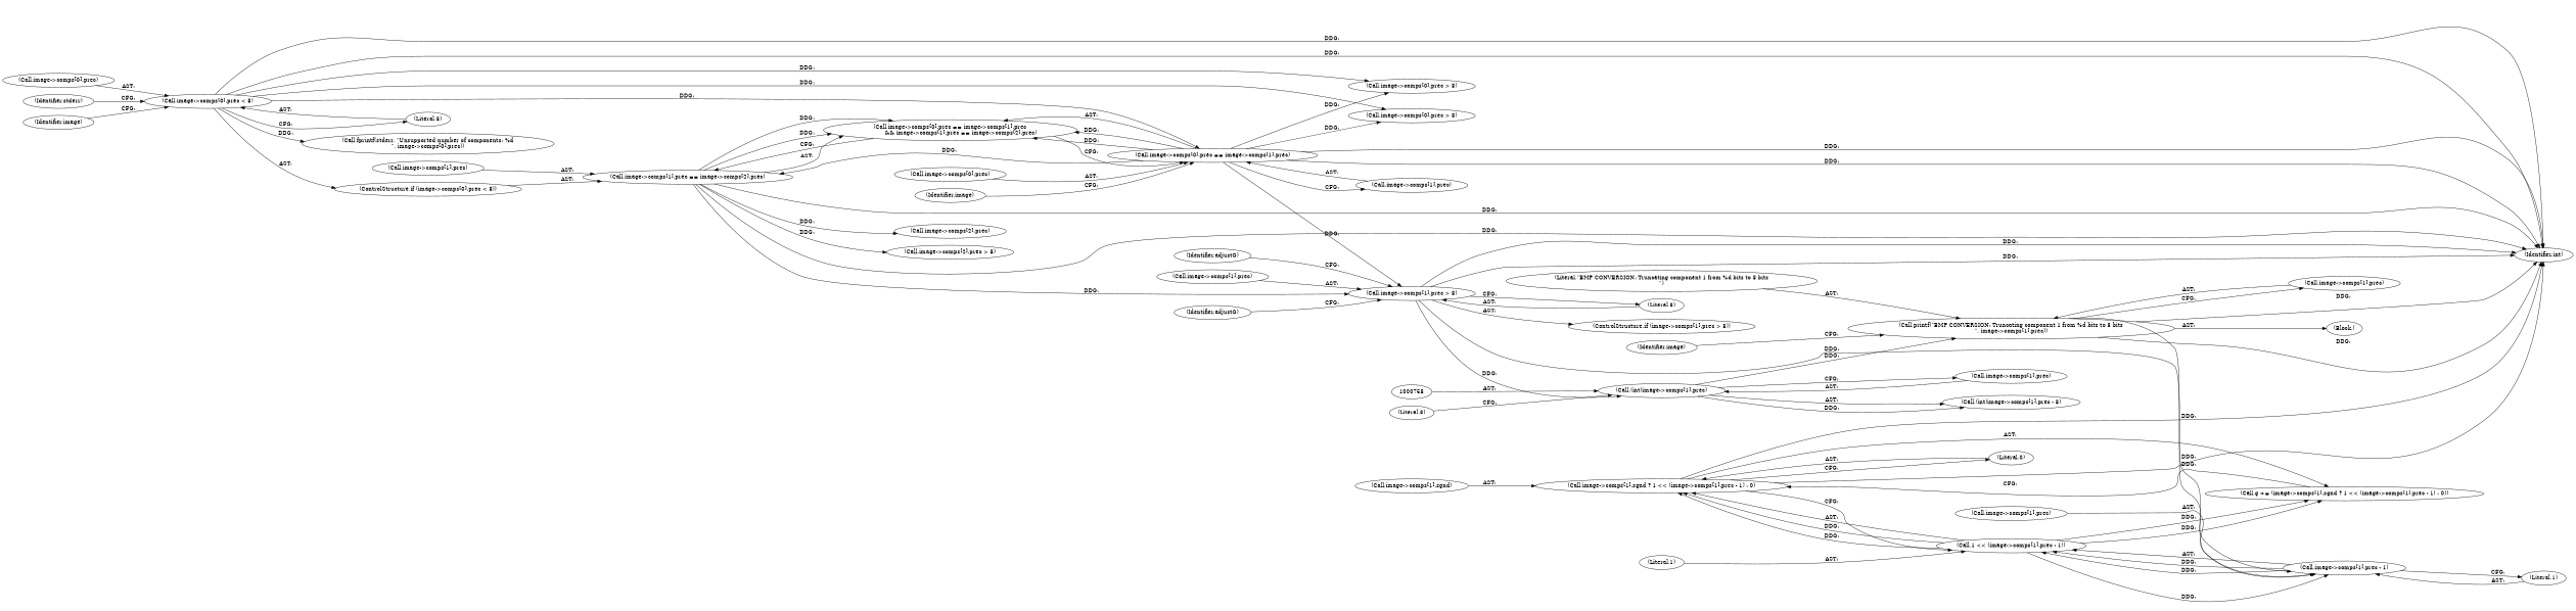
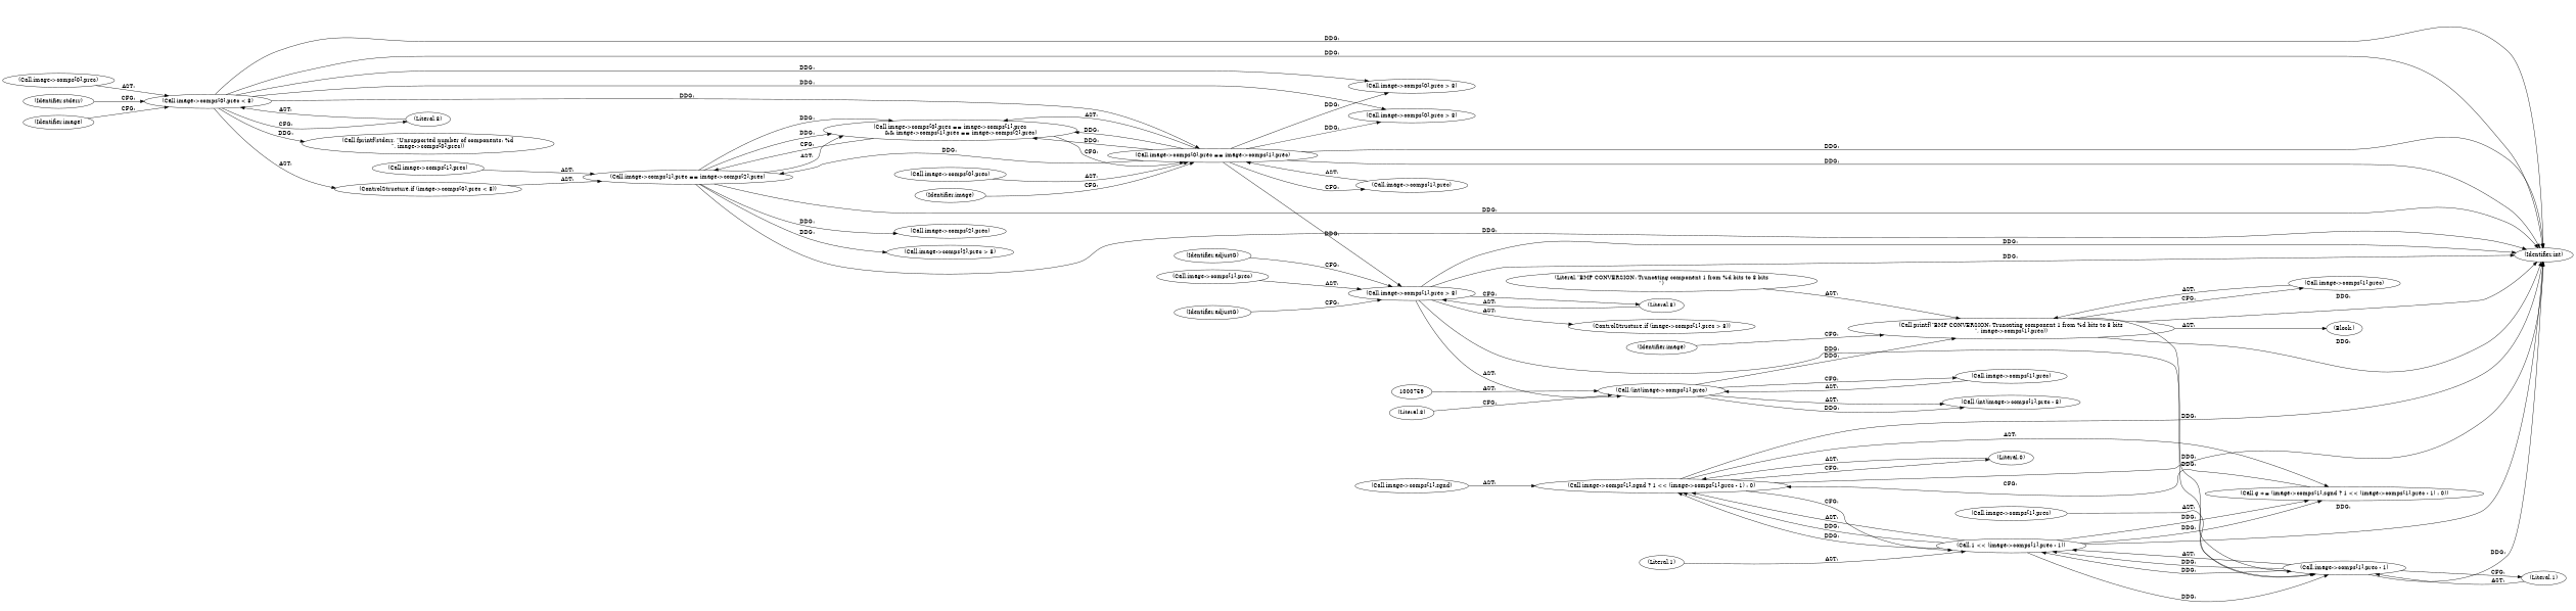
  digraph {
    rankdir=LR
    n1 [label="(Call,image->comps[1].sgnd ? 1 << (image->comps[1].prec - 1) : 0)"]
    n2 [label="(Call,1 << (image->comps[1].prec - 1))"]
    n3 [label="(Literal,0)"]
    n4 [label="(Call,g += (image->comps[1].sgnd ? 1 << (image->comps[1].prec - 1) : 0))"]
    n5 [label="(Identifier,int)"]
    n6 [label="(Call,image->comps[1].prec - 1)"]
    n7 [label="(Literal,1)"]
    n8 [label="(Call,printf(\"BMP CONVERSION: Truncating component 1 from %d bits to 8 bits\n\", image->comps[1].prec))"]
    n9 [label="(Block,)"]
    n10 [label="(Call,image->comps[1].prec)"]
    n11 [label="(Call,(int)image->comps[1].prec)"]
    n12 [label="(Call,image->comps[1].prec)"]
    n13 [label="(Call,(int)image->comps[1].prec - 8)"]
    n14 [label="(Call,image->comps[1].prec > 8)"]
    n15 [label="(Literal,8)"]
    n16 [label="(ControlStructure,if (image->comps[1].prec > 8))"]
    n17 [label="(Call,image->comps[1].prec == image->comps[2].prec)"]
    n18 [label="(Call,image->comps[2].prec)"]
    n19 [label="(Call,image->comps[2].prec > 8)"]
    n20 [label="(Call,image->comps[0].prec == image->comps[1].prec\n            && image->comps[1].prec == image->comps[2].prec)"]
    n21 [label="(Call,image->comps[0].prec == image->comps[1].prec)"]
    n22 [label="(Call,image->comps[0].prec > 8)"]
    n23 [label="(Call,image->comps[1].prec)"]
    n24 [label="(Call,image->comps[0].prec > 8)"]
    n25 [label="(Call,image->comps[0].prec < 8)"]
    n26 [label="(Literal,8)"]
    n27 [label="(Call,fprintf(stderr, \"Unsupported number of components: %d\n\", image->comps[0].prec))"]
    n28 [label="(ControlStructure,if (image->comps[0].prec < 8))"]
    n29 [label="(Literal,\"BMP CONVERSION: Truncating component 1 from %d bits to 8 bits\n\")"]
    n30 [label="(Literal,1)"]
    n31 [label="(Call,image->comps[1].prec)"]
    n32 [label="(Call,image->comps[0].prec)"]
    n33 [label="(Call,image->comps[1].prec)"]
    n34 [label="(Identifier,adjustG)"]
    n35 [label="(Identifier,adjustG)"]
    n36 [label="(Call,image->comps[0].prec)"]
    n37 [label="(Call,image->comps[1].prec)"]
    n38 [label="(Identifier,image)"]
    n39 [label="(Identifier,stderr)"]
    n40 [label="(Call,image->comps[1].sgnd)"]
    n41 [label="(Identifier,image)"]
    n42 [label="(Identifier,image)"]
    n43 [label="(Literal,8)"]
-   1000758
+   1000758 [label=1000759]
    n1 -> n2 [label="CFG: "]
    n1 -> n3 [label="CFG: "]
    n1 -> n4 [label="AST: "]
    n1 -> n5 [label="DDG: "]
    n1 -> n5 [label="DDG: "]
    n2 -> n1 [label="AST: "]
    n2 -> n1 [label="DDG: "]
    n2 -> n1 [label="DDG: "]
    n2 -> n4 [label="DDG: "]
    n2 -> n4 [label="DDG: "]
+   n2 -> n5 [label="DDG: "]
    n2 -> n6 [label="DDG: "]
    n3 -> n1 [label="AST: "]
    n4 -> n1 [label="CFG: "]
    n6 -> n2 [label="AST: "]
    n6 -> n2 [label="DDG: "]
    n6 -> n2 [label="DDG: "]
+   n6 -> n5 [label="DDG: "]
    n6 -> n7 [label="CFG: "]
    n7 -> n6 [label="AST: "]
    n8 -> n5 [label="DDG: "]
    n8 -> n5 [label="DDG: "]
    n8 -> n6 [label="DDG: "]
    n8 -> n9 [label="AST: "]
    n8 -> n10 [label="CFG: "]
    n10 -> n8 [label="AST: "]
    n11 -> n8 [label="DDG: "]
    n11 -> n12 [label="CFG: "]
    n11 -> n13 [label="AST: "]
    n11 -> n13 [label="DDG: "]
    n12 -> n11 [label="AST: "]
    n14 -> n5 [label="DDG: "]
    n14 -> n5 [label="DDG: "]
    n14 -> n6 [label="DDG: "]
-   n14 -> n11 [label="DDG: "]
+   n14 -> n11 [label="AST: "]
    n14 -> n15 [label="CFG: "]
    n14 -> n16 [label="AST: "]
    n15 -> n14 [label="AST: "]
    n17 -> n5 [label="DDG: "]
    n17 -> n5 [label="DDG: "]
-   n17 -> n14 [label="DDG: "]
    n17 -> n18 [label="DDG: "]
    n17 -> n19 [label="DDG: "]
    n17 -> n20 [label="AST: "]
    n17 -> n20 [label="DDG: "]
    n17 -> n20 [label="DDG: "]
    n20 -> n17 [label="CFG: "]
    n20 -> n21 [label="CFG: "]
    n21 -> n5 [label="DDG: "]
    n21 -> n5 [label="DDG: "]
    n21 -> n14 [label="DDG: "]
    n21 -> n17 [label="DDG: "]
    n21 -> n20 [label="AST: "]
    n21 -> n20 [label="DDG: "]
    n21 -> n20 [label="DDG: "]
    n21 -> n22 [label="DDG: "]
    n21 -> n23 [label="CFG: "]
    n21 -> n24 [label="DDG: "]
    n23 -> n21 [label="AST: "]
    n25 -> n5 [label="DDG: "]
    n25 -> n5 [label="DDG: "]
    n25 -> n21 [label="DDG: "]
    n25 -> n22 [label="DDG: "]
    n25 -> n24 [label="DDG: "]
    n25 -> n26 [label="CFG: "]
    n25 -> n27 [label="DDG: "]
    n25 -> n28 [label="AST: "]
    n26 -> n25 [label="AST: "]
    n28 -> n17 [label="AST: "]
    n29 -> n8 [label="AST: "]
    n30 -> n2 [label="AST: "]
    n31 -> n6 [label="AST: "]
    n32 -> n21 [label="AST: "]
    n33 -> n17 [label="AST: "]
    n34 -> n14 [label="CFG: "]
    n35 -> n14 [label="CFG: "]
    n36 -> n25 [label="AST: "]
    n37 -> n14 [label="AST: "]
    n38 -> n8 [label="CFG: "]
    n39 -> n25 [label="CFG: "]
    n40 -> n1 [label="AST: "]
    n41 -> n21 [label="CFG: "]
    n42 -> n25 [label="CFG: "]
    n43 -> n11 [label="CFG: "]
    1000758 -> n11 [label="AST: "]
  }
